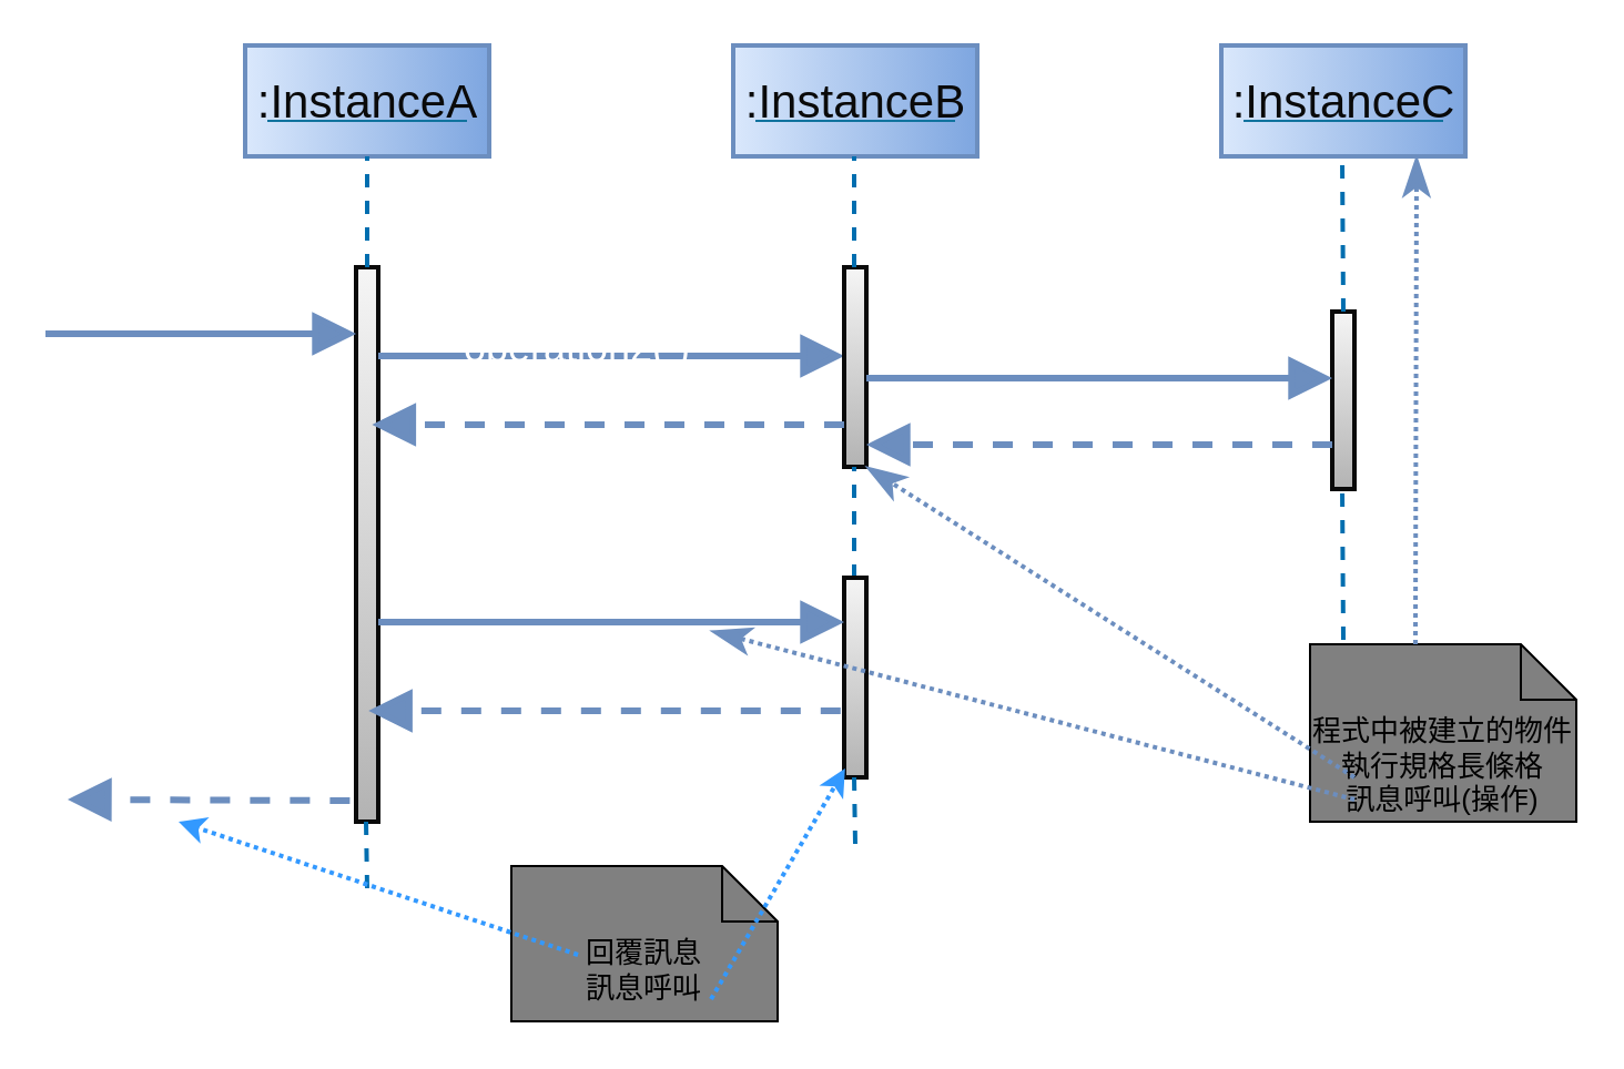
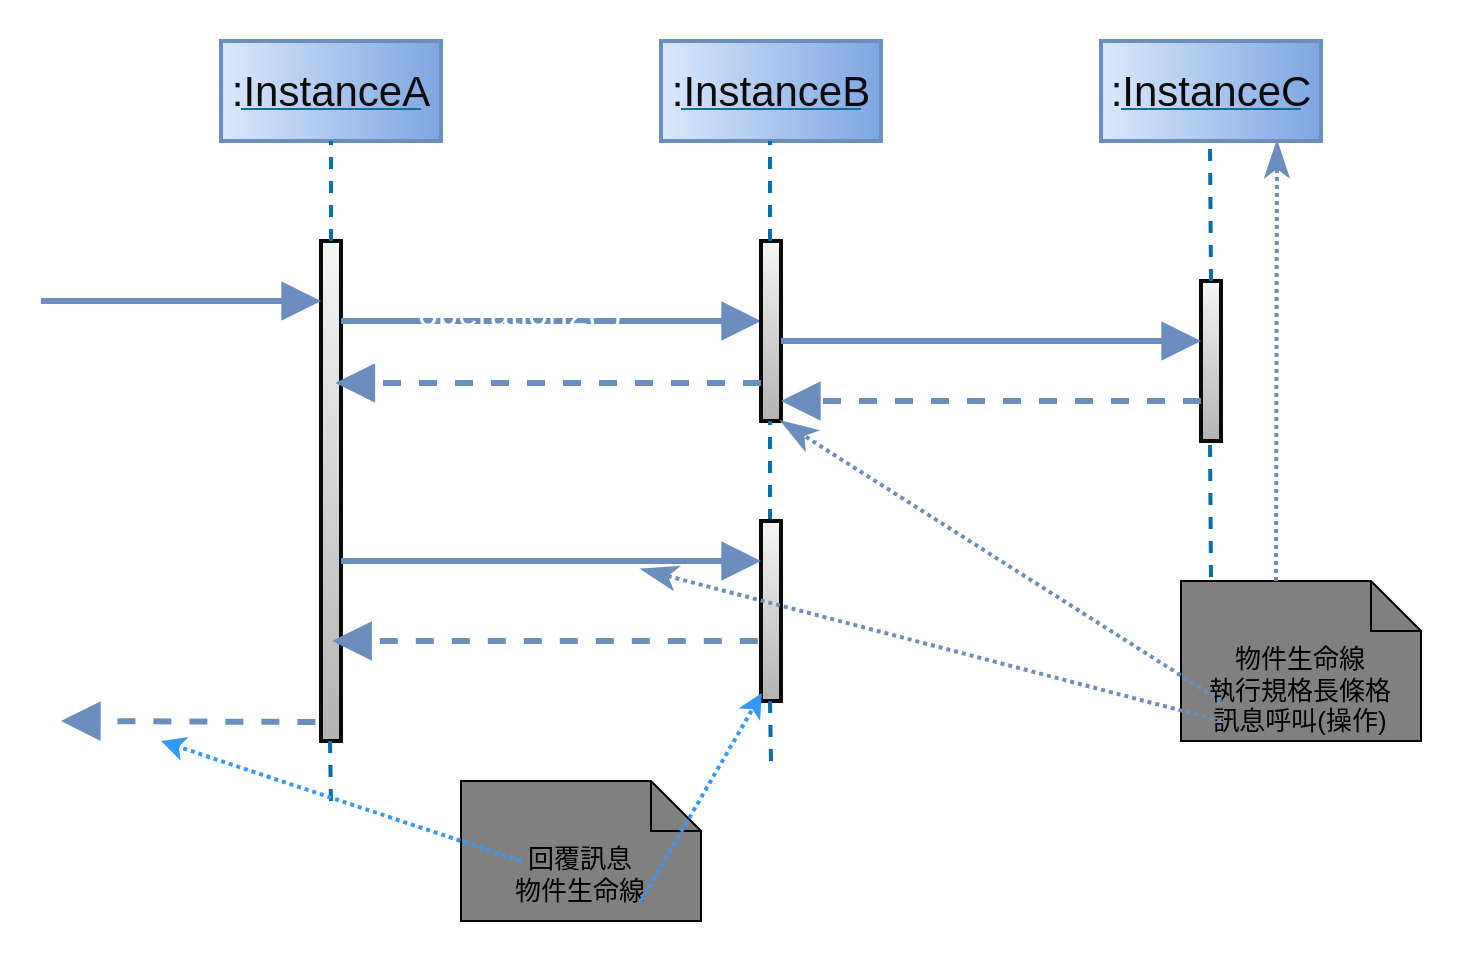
  <mxCell id="0" />
  <mxCell id="1" parent="0" />
- <mxCell id="2" value="&lt;font style=&quot;font-size: 13px;&quot; color=&quot;#000000&quot;&gt;程式中被建立的物件&lt;br&gt;執行規格長條格&lt;br&gt;訊息呼叫(操作)&lt;br&gt;&lt;br&gt;&lt;/font&gt;" style="shape=note2;boundedLbl=1;whiteSpace=wrap;html=1;size=25;verticalAlign=top;align=center;fillColor=#808080;strokeColor=#000000;strokeWidth=1;" vertex="1" parent="1"><mxGeometry x="590" y="290" width="120" height="80" as="geometry" /></mxCell>
+ <mxCell id="2" value="&lt;font style=&quot;font-size: 13px;&quot; color=&quot;#000000&quot;&gt;物件生命線&lt;br&gt;執行規格長條格&lt;br&gt;訊息呼叫(操作)&lt;br&gt;&lt;br&gt;&lt;/font&gt;" style="shape=note2;boundedLbl=1;whiteSpace=wrap;html=1;size=25;verticalAlign=top;align=center;fillColor=#808080;strokeColor=#000000;strokeWidth=1;" vertex="1" parent="1"><mxGeometry x="590" y="290" width="120" height="80" as="geometry" /></mxCell>
  <mxCell id="3" value="&lt;font color=&quot;#0a0a0a&quot;&gt;:InstanceA&lt;/font&gt;" style="html=1;strokeWidth=2;fontSize=21;gradientDirection=east;fillColor=#dae8fc;gradientColor=#7ea6e0;strokeColor=#6c8ebf;" vertex="1" parent="1"><mxGeometry x="110" y="20" width="110" height="50" as="geometry" /></mxCell>
  <mxCell id="4" value="" style="line;strokeWidth=1;fillColor=#b1ddf0;align=left;verticalAlign=middle;spacingTop=-1;spacingLeft=3;spacingRight=3;rotatable=0;labelPosition=right;points=[];portConstraint=eastwest;strokeColor=#10739e;fontSize=21;" vertex="1" parent="1"><mxGeometry x="120" y="50" width="90" height="8" as="geometry" /></mxCell>
  <mxCell id="5" value="" style="html=1;points=[];perimeter=orthogonalPerimeter;strokeWidth=2;fontSize=21;gradientDirection=south;fillColor=#f5f5f5;gradientColor=#b3b3b3;strokeColor=#0A0A0A;" vertex="1" parent="1"><mxGeometry x="160" y="120" width="10" height="250" as="geometry" /></mxCell>
  <mxCell id="6" value="&lt;font color=&quot;#0a0a0a&quot;&gt;:InstanceB&lt;/font&gt;" style="html=1;strokeWidth=2;fontSize=21;gradientDirection=east;fillColor=#dae8fc;gradientColor=#7ea6e0;strokeColor=#6c8ebf;" vertex="1" parent="1"><mxGeometry x="330" y="20" width="110" height="50" as="geometry" /></mxCell>
  <mxCell id="7" value="" style="line;strokeWidth=1;fillColor=#b1ddf0;align=left;verticalAlign=middle;spacingTop=-1;spacingLeft=3;spacingRight=3;rotatable=0;labelPosition=right;points=[];portConstraint=eastwest;strokeColor=#10739e;fontSize=21;" vertex="1" parent="1"><mxGeometry x="340" y="50" width="90" height="8" as="geometry" /></mxCell>
  <mxCell id="8" value="&lt;font color=&quot;#0a0a0a&quot;&gt;:InstanceC&lt;/font&gt;" style="html=1;strokeWidth=2;fontSize=21;gradientDirection=east;fillColor=#dae8fc;gradientColor=#7ea6e0;strokeColor=#6c8ebf;" vertex="1" parent="1"><mxGeometry x="550" y="20" width="110" height="50" as="geometry" /></mxCell>
  <mxCell id="9" value="" style="line;strokeWidth=1;fillColor=#b1ddf0;align=left;verticalAlign=middle;spacingTop=-1;spacingLeft=3;spacingRight=3;rotatable=0;labelPosition=right;points=[];portConstraint=eastwest;strokeColor=#10739e;fontSize=21;" vertex="1" parent="1"><mxGeometry x="560" y="50" width="90" height="8" as="geometry" /></mxCell>
  <mxCell id="10" value="" style="endArrow=block;endFill=1;endSize=12;html=1;fontSize=21;fontColor=#0A0A0A;fillColor=#dae8fc;gradientColor=#7ea6e0;strokeColor=#6c8ebf;strokeWidth=3;" edge="1" parent="1"><mxGeometry width="160" relative="1" as="geometry"><mxPoint x="20" y="150" as="sourcePoint" /><mxPoint x="160" y="150" as="targetPoint" /></mxGeometry></mxCell>
  <mxCell id="11" value="&lt;font style=&quot;font-size: 18px;&quot; color=&quot;#ffffff&quot;&gt;&lt;font style=&quot;font-size: 18px;&quot;&gt;operation1&lt;/font&gt;( )&lt;/font&gt;" style="text;html=1;strokeColor=none;fillColor=none;align=center;verticalAlign=middle;whiteSpace=wrap;rounded=0;strokeWidth=2;fontSize=21;fontColor=#0A0A0A;" vertex="1" parent="1"><mxGeometry x="40" y="120" width="120" height="20" as="geometry" /></mxCell>
  <mxCell id="12" value="" style="endArrow=none;dashed=1;html=1;strokeWidth=2;fontSize=18;fontColor=#FFFFFF;entryX=0.5;entryY=1;entryDx=0;entryDy=0;fillColor=#1ba1e2;strokeColor=#006EAF;" edge="1" parent="1" source="5" target="3"><mxGeometry width="50" height="50" relative="1" as="geometry"><mxPoint x="165" y="100" as="sourcePoint" /><mxPoint x="240" y="130" as="targetPoint" /></mxGeometry></mxCell>
  <mxCell id="13" value="" style="endArrow=block;endFill=1;endSize=12;html=1;fontSize=21;fontColor=#0A0A0A;fillColor=#dae8fc;gradientColor=#7ea6e0;strokeColor=#6c8ebf;strokeWidth=3;" edge="1" parent="1" target="15"><mxGeometry width="160" relative="1" as="geometry"><mxPoint x="170" y="160" as="sourcePoint" /><mxPoint x="310" y="160" as="targetPoint" /></mxGeometry></mxCell>
  <mxCell id="14" value="&lt;font style=&quot;font-size: 18px;&quot; color=&quot;#ffffff&quot;&gt;&lt;font style=&quot;font-size: 18px;&quot;&gt;operation2&lt;/font&gt;( )&lt;/font&gt;" style="text;html=1;strokeColor=none;fillColor=none;align=center;verticalAlign=middle;whiteSpace=wrap;rounded=0;strokeWidth=2;fontSize=21;fontColor=#0A0A0A;" vertex="1" parent="1"><mxGeometry x="200" y="145" width="120" height="20" as="geometry" /></mxCell>
  <mxCell id="15" value="" style="html=1;points=[];perimeter=orthogonalPerimeter;strokeWidth=2;fontSize=21;gradientDirection=south;fillColor=#f5f5f5;gradientColor=#b3b3b3;strokeColor=#0A0A0A;" vertex="1" parent="1"><mxGeometry x="380" y="120" width="10" height="90" as="geometry" /></mxCell>
  <mxCell id="16" value="" style="endArrow=none;dashed=1;html=1;strokeWidth=2;fontSize=18;fontColor=#FFFFFF;entryX=0.5;entryY=1;entryDx=0;entryDy=0;fillColor=#1ba1e2;strokeColor=#006EAF;" edge="1" parent="1"><mxGeometry width="50" height="50" relative="1" as="geometry"><mxPoint x="384.5" y="120" as="sourcePoint" /><mxPoint x="384.5" y="70" as="targetPoint" /></mxGeometry></mxCell>
  <mxCell id="17" value="" style="endArrow=block;endFill=1;endSize=12;html=1;fontSize=21;fontColor=#0A0A0A;fillColor=#dae8fc;gradientColor=#7ea6e0;strokeColor=#6c8ebf;strokeWidth=3;entryX=0.92;entryY=0.312;entryDx=0;entryDy=0;entryPerimeter=0;exitX=0.2;exitY=0.867;exitDx=0;exitDy=0;exitPerimeter=0;dashed=1;" edge="1" parent="1"><mxGeometry width="160" relative="1" as="geometry"><mxPoint x="380" y="191.03" as="sourcePoint" /><mxPoint x="167.2" y="191" as="targetPoint" /></mxGeometry></mxCell>
  <mxCell id="18" value="" style="endArrow=none;dashed=1;html=1;strokeWidth=2;fontSize=18;fontColor=#FFFFFF;entryX=0.5;entryY=1;entryDx=0;entryDy=0;fillColor=#1ba1e2;strokeColor=#006EAF;" edge="1" parent="1"><mxGeometry width="50" height="50" relative="1" as="geometry"><mxPoint x="384.5" y="260" as="sourcePoint" /><mxPoint x="384.5" y="210" as="targetPoint" /></mxGeometry></mxCell>
  <mxCell id="19" value="" style="html=1;points=[];perimeter=orthogonalPerimeter;strokeWidth=2;fontSize=21;gradientDirection=south;fillColor=#f5f5f5;gradientColor=#b3b3b3;strokeColor=#0A0A0A;" vertex="1" parent="1"><mxGeometry x="380" y="260" width="10" height="90" as="geometry" /></mxCell>
  <mxCell id="20" value="" style="endArrow=block;endFill=1;endSize=12;html=1;fontSize=21;fontColor=#0A0A0A;fillColor=#dae8fc;gradientColor=#7ea6e0;strokeColor=#6c8ebf;strokeWidth=3;" edge="1" parent="1"><mxGeometry width="160" relative="1" as="geometry"><mxPoint x="170" y="280" as="sourcePoint" /><mxPoint x="380" y="280" as="targetPoint" /></mxGeometry></mxCell>
  <mxCell id="21" value="&lt;font style=&quot;font-size: 18px;&quot; color=&quot;#ffffff&quot;&gt;&lt;font style=&quot;font-size: 18px;&quot;&gt;operation4&lt;/font&gt;( )&lt;/font&gt;" style="text;html=1;strokeColor=none;fillColor=none;align=center;verticalAlign=middle;whiteSpace=wrap;rounded=0;strokeWidth=2;fontSize=21;fontColor=#0A0A0A;" vertex="1" parent="1"><mxGeometry x="210" y="250" width="120" height="20" as="geometry" /></mxCell>
  <mxCell id="22" value="" style="endArrow=block;endFill=1;endSize=12;html=1;fontSize=21;fontColor=#0A0A0A;fillColor=#dae8fc;gradientColor=#7ea6e0;strokeColor=#6c8ebf;strokeWidth=3;entryX=0.92;entryY=0.312;entryDx=0;entryDy=0;entryPerimeter=0;exitX=0.2;exitY=0.867;exitDx=0;exitDy=0;exitPerimeter=0;dashed=1;" edge="1" parent="1"><mxGeometry width="160" relative="1" as="geometry"><mxPoint x="378.4" y="320.03" as="sourcePoint" /><mxPoint x="165.6" y="320" as="targetPoint" /></mxGeometry></mxCell>
  <mxCell id="23" value="" style="endArrow=none;dashed=1;html=1;strokeWidth=2;fontSize=18;fontColor=#FFFFFF;entryX=0.5;entryY=1;entryDx=0;entryDy=0;fillColor=#1ba1e2;strokeColor=#006EAF;" edge="1" parent="1"><mxGeometry width="50" height="50" relative="1" as="geometry"><mxPoint x="385" y="380" as="sourcePoint" /><mxPoint x="384.5" y="350" as="targetPoint" /></mxGeometry></mxCell>
  <mxCell id="24" value="" style="endArrow=none;dashed=1;html=1;strokeWidth=2;fontSize=18;fontColor=#FFFFFF;entryX=0.5;entryY=1;entryDx=0;entryDy=0;fillColor=#1ba1e2;strokeColor=#006EAF;" edge="1" parent="1"><mxGeometry width="50" height="50" relative="1" as="geometry"><mxPoint x="165" y="400" as="sourcePoint" /><mxPoint x="164.5" y="370" as="targetPoint" /></mxGeometry></mxCell>
  <mxCell id="25" value="" style="endArrow=block;endFill=1;endSize=12;html=1;fontSize=21;fontColor=#0A0A0A;fillColor=#dae8fc;gradientColor=#7ea6e0;strokeColor=#6c8ebf;strokeWidth=3;exitX=-0.28;exitY=0.962;exitDx=0;exitDy=0;exitPerimeter=0;dashed=1;" edge="1" parent="1" source="5"><mxGeometry width="160" relative="1" as="geometry"><mxPoint x="242.8" y="370.03" as="sourcePoint" /><mxPoint x="30" y="360" as="targetPoint" /></mxGeometry></mxCell>
  <mxCell id="26" value="" style="html=1;points=[];perimeter=orthogonalPerimeter;strokeWidth=2;fontSize=21;gradientDirection=south;fillColor=#f5f5f5;gradientColor=#b3b3b3;strokeColor=#0A0A0A;" vertex="1" parent="1"><mxGeometry x="600" y="140" width="10" height="80" as="geometry" /></mxCell>
  <mxCell id="27" value="" style="endArrow=none;dashed=1;html=1;strokeWidth=2;fontSize=18;fontColor=#FFFFFF;entryX=0.5;entryY=1;entryDx=0;entryDy=0;fillColor=#1ba1e2;strokeColor=#006EAF;" edge="1" parent="1"><mxGeometry width="50" height="50" relative="1" as="geometry"><mxPoint x="605" y="140" as="sourcePoint" /><mxPoint x="604.5" y="70" as="targetPoint" /></mxGeometry></mxCell>
  <mxCell id="28" value="" style="endArrow=block;endFill=1;endSize=12;html=1;fontSize=21;fontColor=#0A0A0A;fillColor=#dae8fc;gradientColor=#7ea6e0;strokeColor=#6c8ebf;strokeWidth=3;" edge="1" parent="1"><mxGeometry width="160" relative="1" as="geometry"><mxPoint x="390" y="170" as="sourcePoint" /><mxPoint x="600" y="170" as="targetPoint" /></mxGeometry></mxCell>
  <mxCell id="29" value="&lt;font style=&quot;font-size: 18px;&quot; color=&quot;#ffffff&quot;&gt;&lt;font style=&quot;font-size: 18px;&quot;&gt;operation3&lt;/font&gt;( )&lt;/font&gt;" style="text;html=1;strokeColor=none;fillColor=none;align=center;verticalAlign=middle;whiteSpace=wrap;rounded=0;strokeWidth=2;fontSize=21;fontColor=#0A0A0A;" vertex="1" parent="1"><mxGeometry x="405" y="140" width="120" height="20" as="geometry" /></mxCell>
  <mxCell id="30" value="" style="endArrow=block;endFill=1;endSize=12;html=1;fontSize=21;fontColor=#0A0A0A;fillColor=#dae8fc;gradientColor=#7ea6e0;strokeColor=#6c8ebf;strokeWidth=3;entryX=0.92;entryY=0.312;entryDx=0;entryDy=0;entryPerimeter=0;dashed=1;" edge="1" parent="1"><mxGeometry width="160" relative="1" as="geometry"><mxPoint x="600" y="200" as="sourcePoint" /><mxPoint x="390" y="200" as="targetPoint" /></mxGeometry></mxCell>
  <mxCell id="31" value="" style="endArrow=none;dashed=1;html=1;strokeWidth=2;fontSize=18;fontColor=#FFFFFF;entryX=0.5;entryY=1;entryDx=0;entryDy=0;fillColor=#1ba1e2;strokeColor=#006EAF;" edge="1" parent="1"><mxGeometry width="50" height="50" relative="1" as="geometry"><mxPoint x="605" y="288" as="sourcePoint" /><mxPoint x="604.5" y="218" as="targetPoint" /></mxGeometry></mxCell>
  <mxCell id="32" value="" style="endArrow=classicThin;endFill=1;endSize=12;html=1;fontSize=21;fontColor=#0A0A0A;fillColor=#dae8fc;gradientColor=#7ea6e0;strokeColor=#6c8ebf;strokeWidth=2;exitX=0;exitY=0;exitDx=47.5;exitDy=0;exitPerimeter=0;dashed=1;dashPattern=1 1;" edge="1" parent="1" source="2"><mxGeometry width="160" relative="1" as="geometry"><mxPoint x="388.4" y="330.03" as="sourcePoint" /><mxPoint x="638" y="70" as="targetPoint" /></mxGeometry></mxCell>
  <mxCell id="33" value="" style="endArrow=classicThin;endFill=1;endSize=12;html=1;fontSize=21;fontColor=#0A0A0A;fillColor=#dae8fc;gradientColor=#7ea6e0;strokeColor=#6c8ebf;strokeWidth=2;dashed=1;dashPattern=1 1;" edge="1" parent="1"><mxGeometry width="160" relative="1" as="geometry"><mxPoint x="610" y="350" as="sourcePoint" /><mxPoint x="390" y="210" as="targetPoint" /></mxGeometry></mxCell>
  <mxCell id="34" value="" style="endArrow=classicThin;endFill=1;endSize=12;html=1;fontSize=21;fontColor=#0A0A0A;fillColor=#dae8fc;gradientColor=#7ea6e0;strokeColor=#6c8ebf;strokeWidth=2;dashed=1;dashPattern=1 1;exitX=0.167;exitY=0.875;exitDx=0;exitDy=0;exitPerimeter=0;" edge="1" parent="1" source="2"><mxGeometry width="160" relative="1" as="geometry"><mxPoint x="587.6" y="362" as="sourcePoint" /><mxPoint x="320" y="284" as="targetPoint" /></mxGeometry></mxCell>
- <mxCell id="35" value="&lt;font style=&quot;font-size: 13px;&quot; color=&quot;#000000&quot;&gt;回覆訊息&lt;br&gt;訊息呼叫&lt;br&gt;&lt;/font&gt;" style="shape=note2;boundedLbl=1;whiteSpace=wrap;html=1;size=25;verticalAlign=top;align=center;fillColor=#808080;strokeColor=#000000;strokeWidth=1;" vertex="1" parent="1"><mxGeometry x="230" y="390" width="120" height="70" as="geometry" /></mxCell>
+ <mxCell id="35" value="&lt;font style=&quot;font-size: 13px;&quot; color=&quot;#000000&quot;&gt;回覆訊息&lt;br&gt;物件生命線&lt;br&gt;&lt;/font&gt;" style="shape=note2;boundedLbl=1;whiteSpace=wrap;html=1;size=25;verticalAlign=top;align=center;fillColor=#808080;strokeColor=#000000;strokeWidth=1;" vertex="1" parent="1"><mxGeometry x="230" y="390" width="120" height="70" as="geometry" /></mxCell>
  <mxCell id="36" value="" style="endArrow=classic;html=1;dashed=1;dashPattern=1 1;strokeWidth=2;fontSize=13;fontColor=#000000;entryX=0.04;entryY=0.956;entryDx=0;entryDy=0;entryPerimeter=0;fillColor=#cce5ff;strokeColor=#3399FF;" edge="1" parent="1" target="19"><mxGeometry width="50" height="50" relative="1" as="geometry"><mxPoint x="320" y="450" as="sourcePoint" /><mxPoint x="380" y="180" as="targetPoint" /></mxGeometry></mxCell>
  <mxCell id="37" value="" style="endArrow=classic;html=1;dashed=1;dashPattern=1 1;strokeWidth=2;fontSize=13;fontColor=#000000;fillColor=#cce5ff;strokeColor=#3399FF;" edge="1" parent="1"><mxGeometry width="50" height="50" relative="1" as="geometry"><mxPoint x="260" y="430" as="sourcePoint" /><mxPoint x="80" y="370" as="targetPoint" /></mxGeometry></mxCell>
